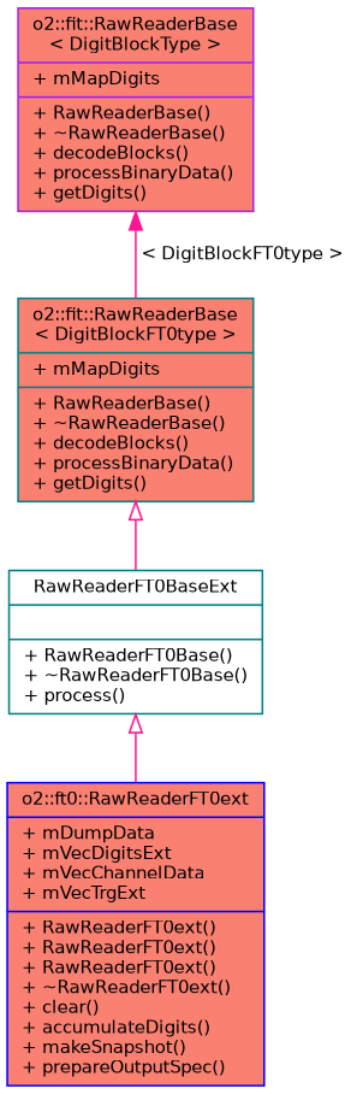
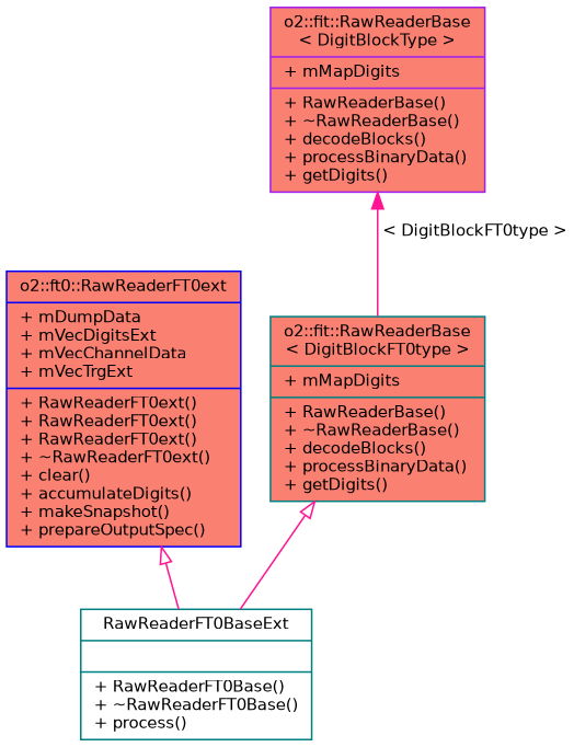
  digraph {
    node [color=teal fillcolor=salmon fontname=Helvetica fontsize=10 shape=record style=filled]
    edge [arrowtail=onormal color=deeppink dir=back fontname=Helvetica fontsize=10 labelfontname=Helvetica labelfontsize=10 style=solid]
    n1 [color=blue fontcolor=black height=0.2 label="{o2::ft0::RawReaderFT0ext\n|+ mDumpData\l+ mVecDigitsExt\l+ mVecChannelData\l+ mVecTrgExt\l|+ RawReaderFT0ext()\l+ RawReaderFT0ext()\l+ RawReaderFT0ext()\l+ ~RawReaderFT0ext()\l+ clear()\l+ accumulateDigits()\l+ makeSnapshot()\l+ prepareOutputSpec()\l}" width=0.4]
    n2 [height=0.2 label="{RawReaderFT0BaseExt\n||+ RawReaderFT0Base()\l+ ~RawReaderFT0Base()\l+ process()\l}" width=0.4 fillcolor=white]
    n3 [height=0.2 label="{o2::fit::RawReaderBase\l\< DigitBlockFT0type \>\n|+ mMapDigits\l|+ RawReaderBase()\l+ ~RawReaderBase()\l+ decodeBlocks()\l+ processBinaryData()\l+ getDigits()\l}" width=0.4]
    n4 [color=purple height=0.2 label="{o2::fit::RawReaderBase\l\< DigitBlockType \>\n|+ mMapDigits\l|+ RawReaderBase()\l+ ~RawReaderBase()\l+ decodeBlocks()\l+ processBinaryData()\l+ getDigits()\l}" width=0.4]
-   n2 -> n1
+   n1 -> n2
    n3 -> n2
    n4 -> n3 [label=" \< DigitBlockFT0type \>" arrowtail=""]
  }
